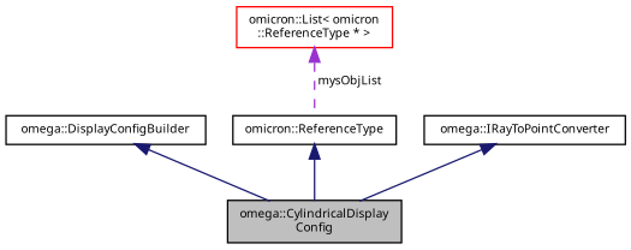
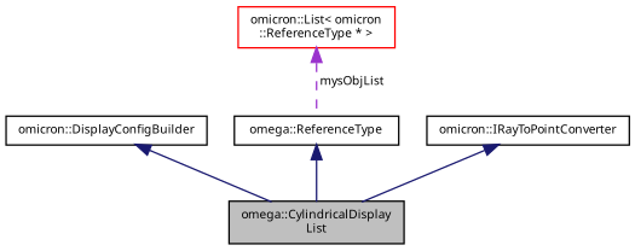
  digraph {
    node [color=black fontname="FreeSans.ttf" fontsize=8 shape=record]
    edge [color=midnightblue dir=back fontname="FreeSans.ttf" fontsize=8 labelfontname="FreeSans.ttf" labelfontsize=8 style=solid]
-   n1 [fillcolor=grey75 fontcolor=black height=0.2 label="omega::CylindricalDisplay\lConfig" style=filled width=0.4]
-   n2 [height=0.2 label="omega::DisplayConfigBuilder" width=0.4]
-   n3 [height=0.2 label="omicron::ReferenceType" width=0.4]
+   n1 [fillcolor=grey75 fontcolor=black height=0.2 label="omega::CylindricalDisplay\lList" style=filled width=0.4]
+   n2 [height=0.2 label="omicron::DisplayConfigBuilder" width=0.4]
+   n3 [height=0.2 label="omega::ReferenceType" width=0.4]
    n4 [color=red height=0.2 label="omicron::List\< omicron\l::ReferenceType * \>" width=0.4]
-   n5 [height=0.2 label="omega::IRayToPointConverter" width=0.4]
+   n5 [height=0.2 label="omicron::IRayToPointConverter" width=0.4]
    n2 -> n1
    n3 -> n1
    n4 -> n3 [color=darkorchid3 label=" mysObjList" style=dashed]
    n5 -> n1
  }
